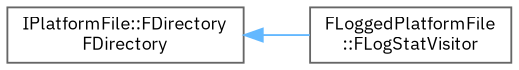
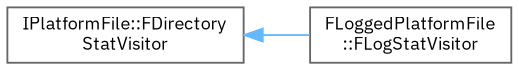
  digraph {
    rankdir=LR
    fontname="IBM Plex Sans"
    node [color=grey40 fillcolor=white fontname="IBM Plex Sans" fontsize=10 shape=box style=filled]
-   n1 [height=0.2 label="IPlatformFile::FDirectory\lFDirectory" width=0.4]
+   n1 [height=0.2 label="IPlatformFile::FDirectory\lStatVisitor" width=0.4]
    n2 [height=0.2 label="FLoggedPlatformFile\l::FLogStatVisitor" width=0.4]
    n1 -> n2 [color=steelblue1 dir=back fontname="IBM Plex Sans" fontsize=10 labelfontname=Helvetica labelfontsize=10 style=solid]
  }
